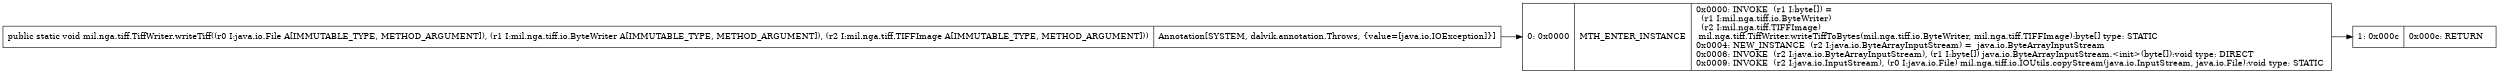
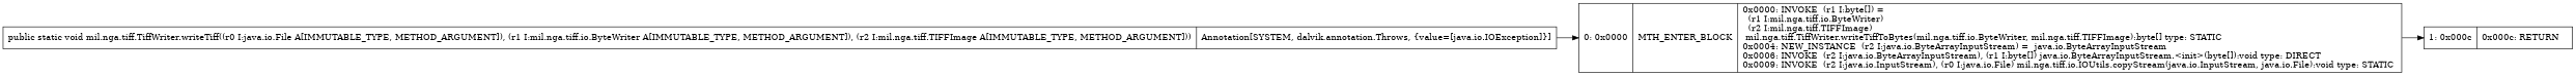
  digraph {
    rankdir=LR
    node [shape=record]
-   n1 [label="{0\:\ 0x0000|MTH_ENTER_INSTANCE\l|0x0000: INVOKE  (r1 I:byte[]) = \l  (r1 I:mil.nga.tiff.io.ByteWriter)\l  (r2 I:mil.nga.tiff.TIFFImage)\l mil.nga.tiff.TiffWriter.writeTiffToBytes(mil.nga.tiff.io.ByteWriter, mil.nga.tiff.TIFFImage):byte[] type: STATIC \l0x0004: NEW_INSTANCE  (r2 I:java.io.ByteArrayInputStream) =  java.io.ByteArrayInputStream \l0x0006: INVOKE  (r2 I:java.io.ByteArrayInputStream), (r1 I:byte[]) java.io.ByteArrayInputStream.\<init\>(byte[]):void type: DIRECT \l0x0009: INVOKE  (r2 I:java.io.InputStream), (r0 I:java.io.File) mil.nga.tiff.io.IOUtils.copyStream(java.io.InputStream, java.io.File):void type: STATIC \l}"]
+   n1 [label="{0\:\ 0x0000|MTH_ENTER_BLOCK\l|0x0000: INVOKE  (r1 I:byte[]) = \l  (r1 I:mil.nga.tiff.io.ByteWriter)\l  (r2 I:mil.nga.tiff.TIFFImage)\l mil.nga.tiff.TiffWriter.writeTiffToBytes(mil.nga.tiff.io.ByteWriter, mil.nga.tiff.TIFFImage):byte[] type: STATIC \l0x0004: NEW_INSTANCE  (r2 I:java.io.ByteArrayInputStream) =  java.io.ByteArrayInputStream \l0x0006: INVOKE  (r2 I:java.io.ByteArrayInputStream), (r1 I:byte[]) java.io.ByteArrayInputStream.\<init\>(byte[]):void type: DIRECT \l0x0009: INVOKE  (r2 I:java.io.InputStream), (r0 I:java.io.File) mil.nga.tiff.io.IOUtils.copyStream(java.io.InputStream, java.io.File):void type: STATIC \l}"]
    n2 [label="{1\:\ 0x000c|0x000c: RETURN   \l}"]
    n3 [label="{public static void mil.nga.tiff.TiffWriter.writeTiff((r0 I:java.io.File A[IMMUTABLE_TYPE, METHOD_ARGUMENT]), (r1 I:mil.nga.tiff.io.ByteWriter A[IMMUTABLE_TYPE, METHOD_ARGUMENT]), (r2 I:mil.nga.tiff.TIFFImage A[IMMUTABLE_TYPE, METHOD_ARGUMENT]))  | Annotation[SYSTEM, dalvik.annotation.Throws, \{value=[java.io.IOException]\}]\l}"]
    n1 -> n2
    n3 -> n1
  }
